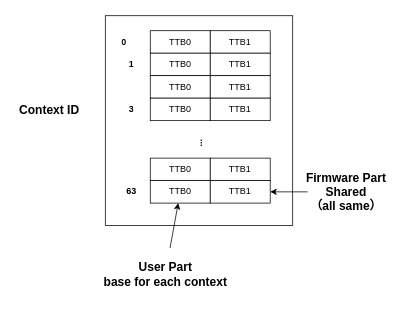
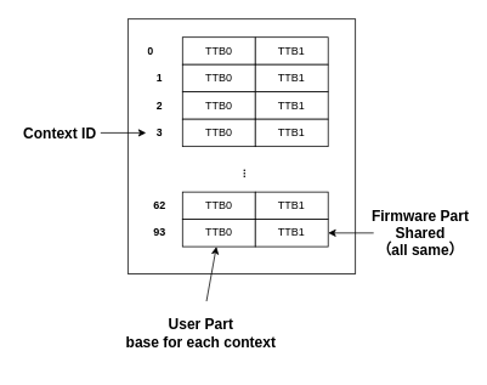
  <mxCell id="0" />
  <mxCell id="1" parent="0" />
  <mxCell id="2" value="" style="rounded=0;whiteSpace=wrap;html=1;" vertex="1" parent="1"><mxGeometry x="140" y="20" width="250" height="280" as="geometry" /></mxCell>
  <mxCell id="3" value="TTB0" style="rounded=0;whiteSpace=wrap;html=1;" vertex="1" parent="1"><mxGeometry x="200" y="40" width="80" height="30" as="geometry" /></mxCell>
  <mxCell id="4" value="TTB1" style="rounded=0;whiteSpace=wrap;html=1;" vertex="1" parent="1"><mxGeometry x="280" y="40" width="80" height="30" as="geometry" /></mxCell>
  <mxCell id="5" value="&lt;b&gt;0&lt;/b&gt;" style="text;html=1;strokeColor=none;fillColor=none;align=center;verticalAlign=middle;whiteSpace=wrap;overflow=hidden;" vertex="1" parent="1"><mxGeometry x="150" y="45" width="30" height="20" as="geometry" /></mxCell>
  <mxCell id="6" value="TTB0" style="rounded=0;whiteSpace=wrap;html=1;" vertex="1" parent="1"><mxGeometry x="200" y="70" width="80" height="30" as="geometry" /></mxCell>
  <mxCell id="7" value="TTB1" style="rounded=0;whiteSpace=wrap;html=1;" vertex="1" parent="1"><mxGeometry x="280" y="70" width="80" height="30" as="geometry" /></mxCell>
  <mxCell id="8" value="&lt;b&gt;1&lt;/b&gt;" style="text;html=1;strokeColor=none;fillColor=none;align=center;verticalAlign=middle;whiteSpace=wrap;overflow=hidden;" vertex="1" parent="1"><mxGeometry x="160" y="75" width="30" height="20" as="geometry" /></mxCell>
  <mxCell id="9" value="TTB0" style="rounded=0;whiteSpace=wrap;html=1;" vertex="1" parent="1"><mxGeometry x="200" y="100" width="80" height="30" as="geometry" /></mxCell>
  <mxCell id="10" value="TTB1" style="rounded=0;whiteSpace=wrap;html=1;" vertex="1" parent="1"><mxGeometry x="280" y="100" width="80" height="30" as="geometry" /></mxCell>
+ <mxCell id="11" value="&lt;b&gt;2&lt;/b&gt;" style="text;html=1;strokeColor=none;fillColor=none;align=center;verticalAlign=middle;whiteSpace=wrap;overflow=hidden;" vertex="1" parent="1"><mxGeometry x="160" y="105" width="30" height="20" as="geometry" /></mxCell>
  <mxCell id="12" value="TTB0" style="rounded=0;whiteSpace=wrap;html=1;" vertex="1" parent="1"><mxGeometry x="200" y="130" width="80" height="30" as="geometry" /></mxCell>
  <mxCell id="13" value="TTB1" style="rounded=0;whiteSpace=wrap;html=1;" vertex="1" parent="1"><mxGeometry x="280" y="130" width="80" height="30" as="geometry" /></mxCell>
  <mxCell id="14" value="&lt;b&gt;3&lt;/b&gt;" style="text;html=1;strokeColor=none;fillColor=none;align=center;verticalAlign=middle;whiteSpace=wrap;overflow=hidden;" vertex="1" parent="1"><mxGeometry x="160" y="135" width="30" height="20" as="geometry" /></mxCell>
  <mxCell id="15" value="&lt;b&gt;...&lt;/b&gt;" style="text;html=1;strokeColor=none;fillColor=none;align=center;verticalAlign=middle;whiteSpace=wrap;overflow=hidden;horizontal=0;" vertex="1" parent="1"><mxGeometry x="170" y="180" width="190" height="20" as="geometry" /></mxCell>
  <mxCell id="16" value="TTB0" style="rounded=0;whiteSpace=wrap;html=1;" vertex="1" parent="1"><mxGeometry x="200" y="210" width="80" height="30" as="geometry" /></mxCell>
  <mxCell id="17" value="TTB1" style="rounded=0;whiteSpace=wrap;html=1;" vertex="1" parent="1"><mxGeometry x="280" y="210" width="80" height="30" as="geometry" /></mxCell>
+ <mxCell id="18" value="&lt;b&gt;62&lt;/b&gt;" style="text;html=1;strokeColor=none;fillColor=none;align=center;verticalAlign=middle;whiteSpace=wrap;overflow=hidden;" vertex="1" parent="1"><mxGeometry x="160" y="215" width="30" height="20" as="geometry" /></mxCell>
  <mxCell id="19" value="TTB0" style="rounded=0;whiteSpace=wrap;html=1;" vertex="1" parent="1"><mxGeometry x="200" y="240" width="80" height="30" as="geometry" /></mxCell>
  <mxCell id="20" value="TTB1" style="rounded=0;whiteSpace=wrap;html=1;" vertex="1" parent="1"><mxGeometry x="280" y="240" width="80" height="30" as="geometry" /></mxCell>
- <mxCell id="21" value="&lt;b&gt;63&lt;/b&gt;" style="text;html=1;strokeColor=none;fillColor=none;align=center;verticalAlign=middle;whiteSpace=wrap;overflow=hidden;" vertex="1" parent="1"><mxGeometry x="160" y="245" width="30" height="20" as="geometry" /></mxCell>
+ <mxCell id="21" value="&lt;b&gt;93&lt;/b&gt;" style="text;html=1;strokeColor=none;fillColor=none;align=center;verticalAlign=middle;whiteSpace=wrap;overflow=hidden;" vertex="1" parent="1"><mxGeometry x="160" y="245" width="30" height="20" as="geometry" /></mxCell>
+ <mxCell id="22" value="" style="edgeStyle=none;html=1;" edge="1" parent="1" source="23" target="14"><mxGeometry relative="1" as="geometry" /></mxCell>
  <mxCell id="23" value="&lt;font style=&quot;font-size: 16px;&quot;&gt;Context ID&lt;/font&gt;" style="text;strokeColor=none;fillColor=none;html=1;fontSize=16;fontStyle=1;verticalAlign=middle;align=center;" vertex="1" parent="1"><mxGeometry x="20" y="132.5" width="90" height="25" as="geometry" /></mxCell>
  <mxCell id="24" style="edgeStyle=none;html=1;entryX=1;entryY=0.5;entryDx=0;entryDy=0;fontSize=16;" edge="1" parent="1" source="25" target="20"><mxGeometry relative="1" as="geometry" /></mxCell>
  <mxCell id="25" value="&lt;font style=&quot;font-size: 16px;&quot;&gt;Firmware Part&lt;br&gt;Shared&lt;br&gt;（all same）&lt;br&gt;&lt;/font&gt;" style="text;strokeColor=none;fillColor=none;html=1;fontSize=16;fontStyle=1;verticalAlign=middle;align=center;" vertex="1" parent="1"><mxGeometry x="410" y="242.5" width="102.5" height="25" as="geometry" /></mxCell>
  <mxCell id="26" value="" style="edgeStyle=none;html=1;fontSize=16;" edge="1" parent="1" source="27" target="19"><mxGeometry relative="1" as="geometry" /></mxCell>
  <mxCell id="27" value="&lt;font style=&quot;font-size: 16px;&quot;&gt;User Part&lt;br&gt;base for each context&lt;br&gt;&lt;/font&gt;" style="text;strokeColor=none;fillColor=none;html=1;fontSize=16;fontStyle=1;verticalAlign=middle;align=center;" vertex="1" parent="1"><mxGeometry x="168.75" y="330" width="102.5" height="70" as="geometry" /></mxCell>
